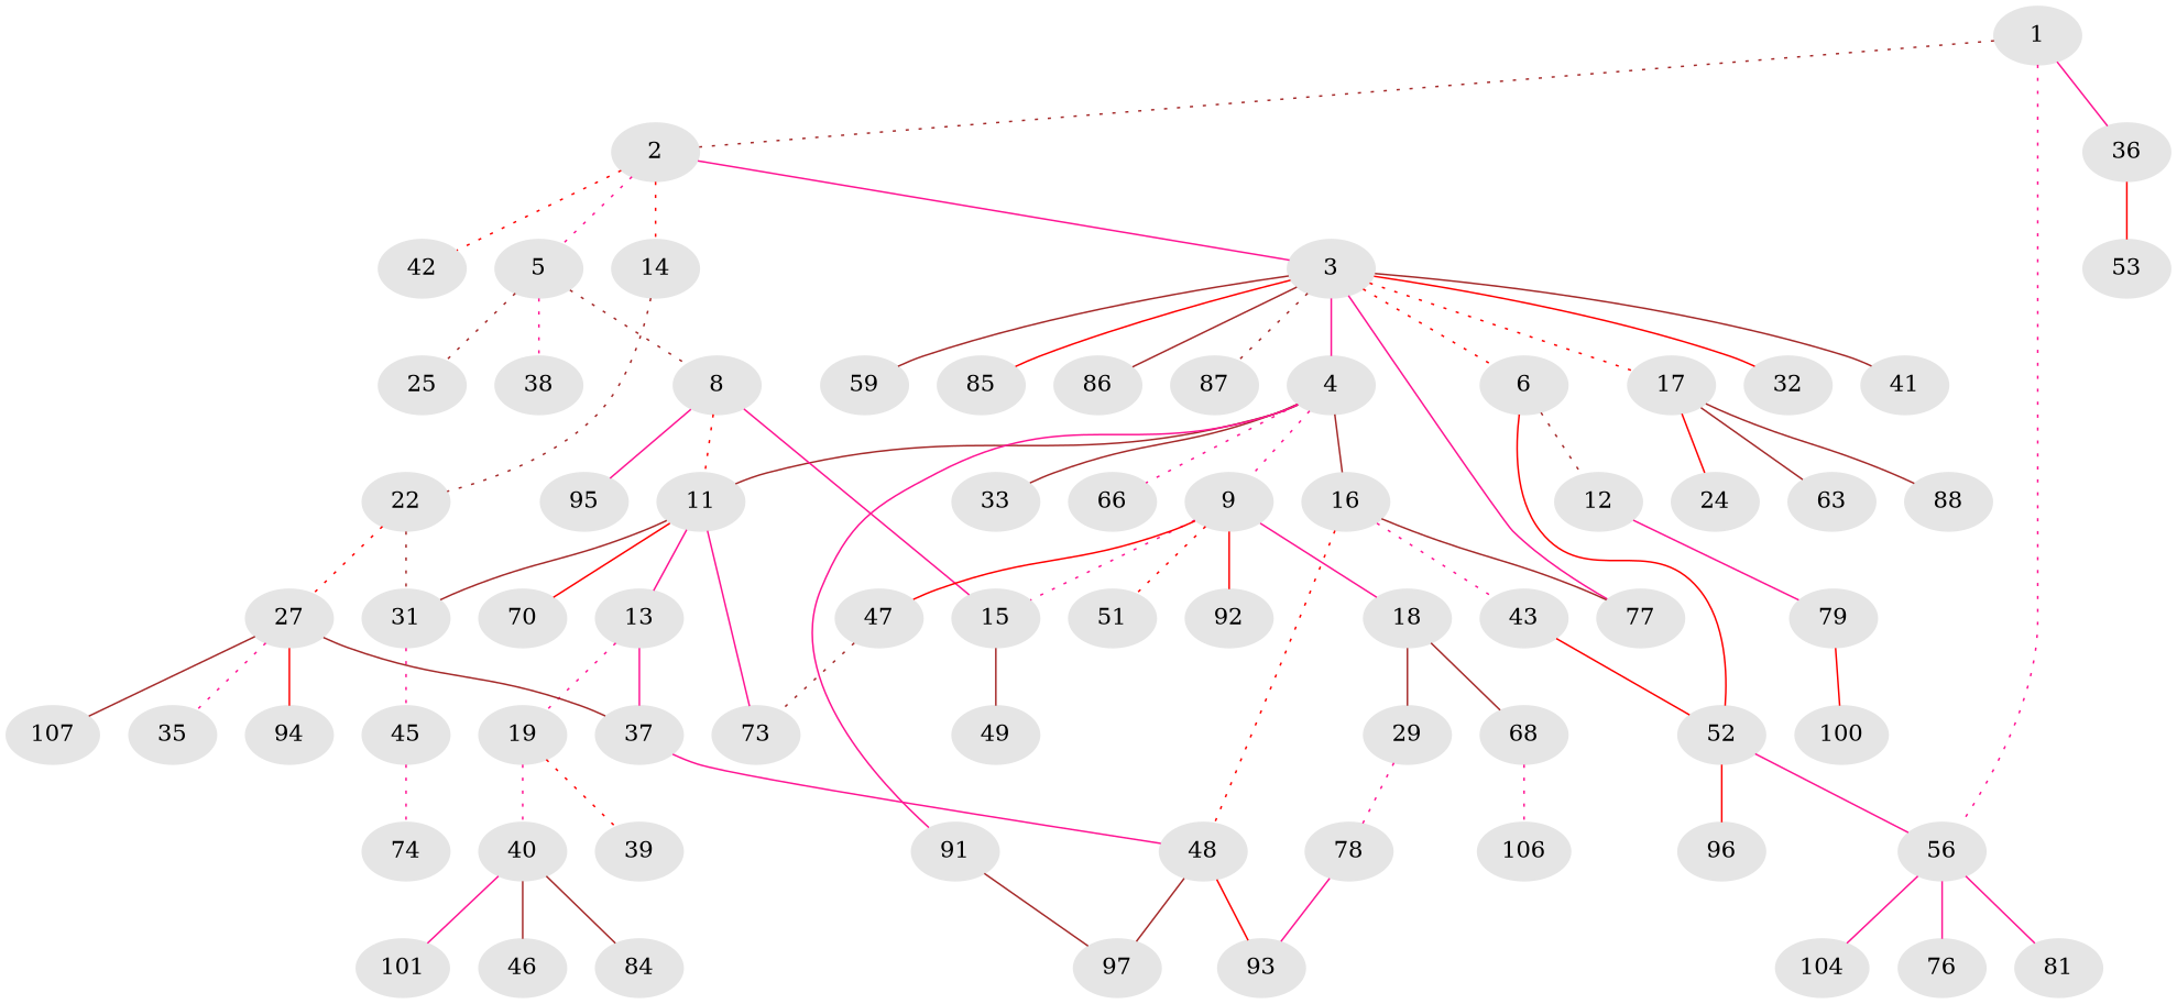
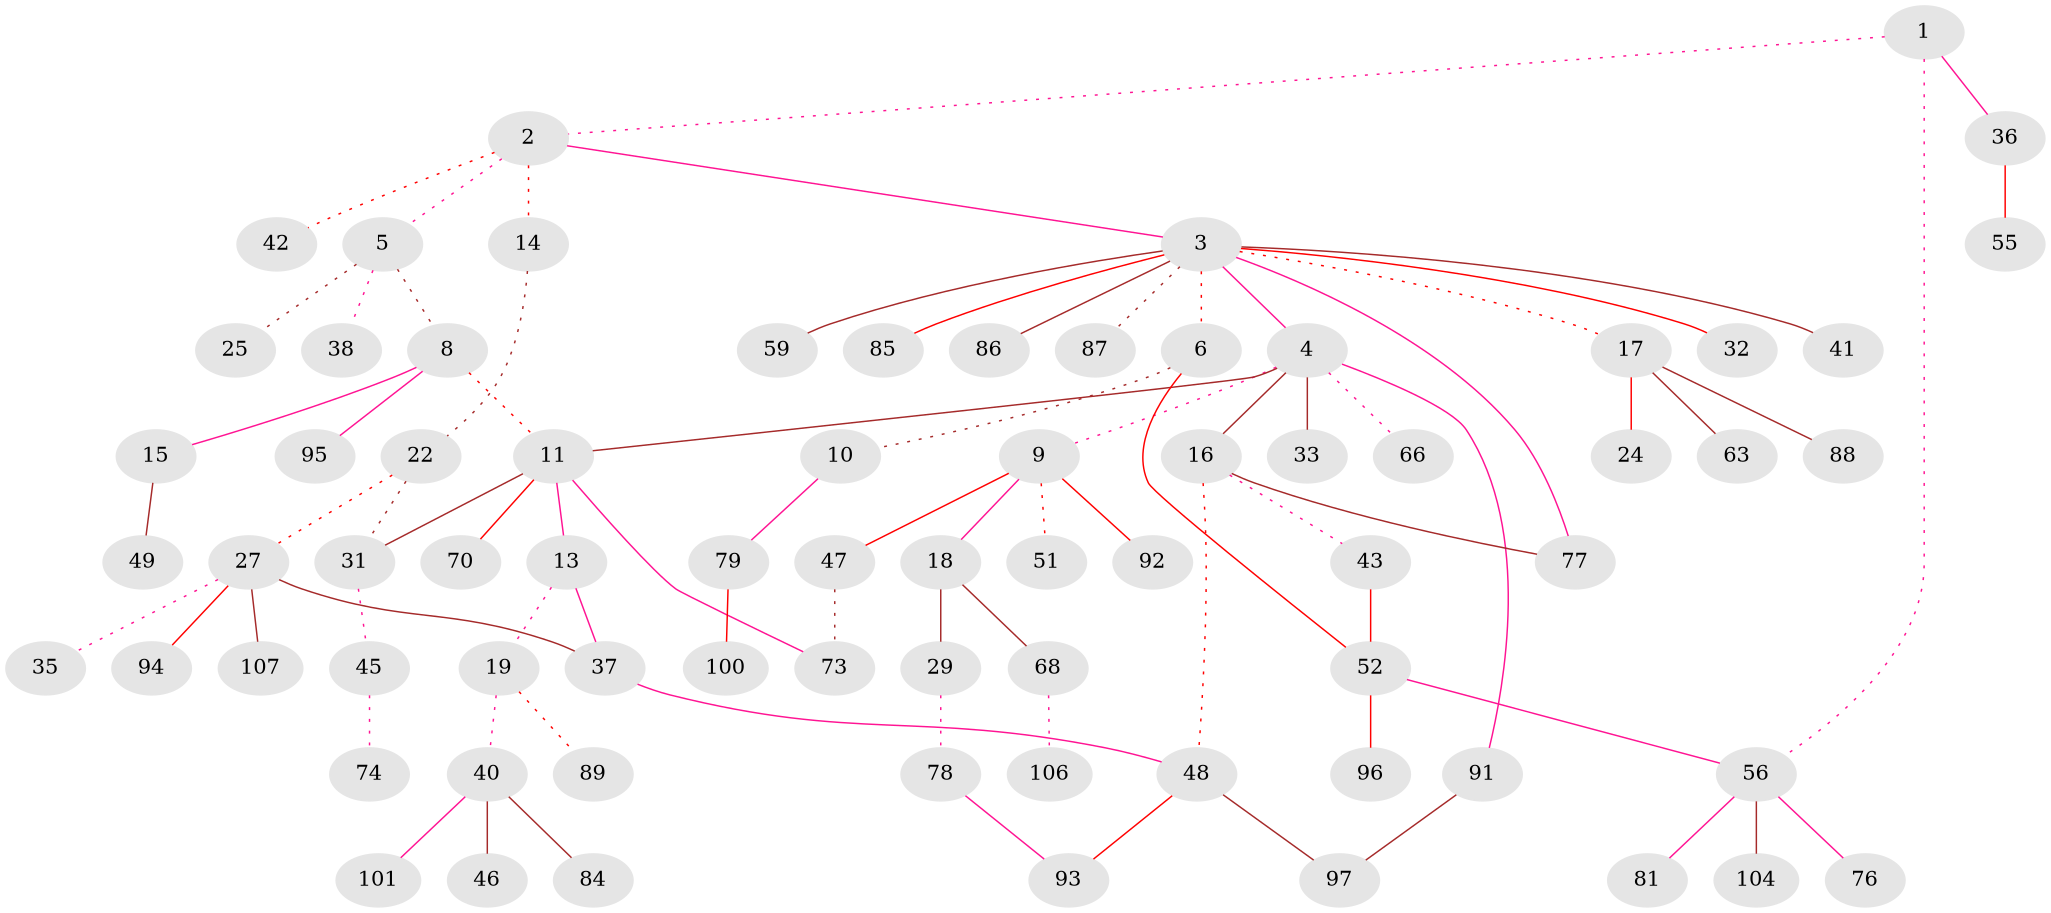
  graph {
    node [color=gray90 style=filled]
    edge [color=deeppink style=solid]
    2 [super="+67"]
    3 [super="+34"]
    5 [super="+58"]
    14
    n5 [label=42]
    1
    36 [super="+92"]
    56 [super="+83"]
-   55 [label=53]
+   55
    76
    81
    104
    4 [super="+7"]
    6 [super="+23"]
    17 [super="+65"]
    32
    41
    59 [super="+71"]
    77
    85
    86
    87 [super="+102"]
    8 [super="+108"]
    25 [super="+44"]
    38
    22 [super="+39"]
    9 [super="+10"]
    11 [super="+21"]
    16 [super="+42"]
    33
    66
    91
-   12 [super="+30"]
+   12 [super="+30" label=10]
    52 [super="+69"]
    24
    63
    88
    15 [super="+20"]
    18 [super="+54"]
    47 [super="+109"]
    51 [super="+61"]
    n42 [label=92]
    13 [super="+26"]
    31 [super="+60"]
    70 [super="+75"]
    73 [super="+82"]
    43
    48 [super="+111"]
    97
    95
    79 [super="+80"]
    96
    49
    29 [super="+57"]
    68
    19 [super="+28"]
    37
    45 [super="+64"]
    100
    40 [super="+50"]
-   89 [label=39]
+   89
    27 [super="+72"]
    93 [super="+103"]
    78 [super="+98"]
    106
    46 [super="+110"]
    84
    101 [super="+105"]
    35 [super="+53"]
    94 [super="+99"]
    107
    74
    2 -- 3
    2 -- 5 [style=dotted]
    2 -- 14 [color=red style=dotted]
    2 -- n5 [color=red style=dotted]
    3 -- 4
    3 -- 6 [color=red style=dotted]
    3 -- 17 [color=red style=dotted]
    3 -- 32 [color=red]
    3 -- 41 [color=brown]
    3 -- 59 [color=brown]
    3 -- 77
    3 -- 85 [color=red]
    3 -- 86 [color=brown]
    3 -- 87 [color=brown style=dotted]
    5 -- 8 [color=brown style=dotted]
    5 -- 25 [color=brown style=dotted weight=2]
    5 -- 38 [style=dotted]
    14 -- 22 [color=brown style=dotted]
-   1 -- 2 [color=brown style=dotted]
+   1 -- 2 [style=dotted]
    1 -- 36
    1 -- 56 [style=dotted]
    36 -- 55 [color=red]
    56 -- 76
    56 -- 81
-   56 -- 104
+   56 -- 104 [color=brown]
    4 -- 9 [style=dotted]
    4 -- 11 [color=brown]
    4 -- 16 [color=brown]
    4 -- 33 [color=brown]
    4 -- 66 [style=dotted]
    4 -- 91
    6 -- 12 [color=brown style=dotted]
    6 -- 52 [color=red]
    17 -- 24 [color=red]
    17 -- 63 [color=brown]
    17 -- 88 [color=brown]
    8 -- 11 [color=red style=dotted]
    8 -- 15
    8 -- 95
    22 -- 31 [color=brown style=dotted]
    22 -- 27 [color=red style=dotted]
-   9 -- 15 [style=dotted]
    9 -- 18
    9 -- 47 [color=red]
    9 -- 51 [color=red style=dotted]
    9 -- n42 [color=red]
    11 -- 13
    11 -- 31 [color=brown]
    11 -- 70 [color=red]
    11 -- 73
    16 -- 77 [color=brown]
    16 -- 43 [style=dotted]
    16 -- 48 [color=red style=dotted]
    91 -- 97 [color=brown]
    12 -- 79
    52 -- 56
    52 -- 96 [color=red]
    15 -- 49 [color=brown]
    18 -- 29 [color=brown]
    18 -- 68 [color=brown]
    47 -- 73 [color=brown style=dotted]
    13 -- 19 [style=dotted]
    13 -- 37
    31 -- 45 [style=dotted]
    43 -- 52 [color=red]
    48 -- 97 [color=brown]
    48 -- 93 [color=red]
    79 -- 100 [color=red]
    29 -- 78 [style=dotted]
    68 -- 106 [style=dotted]
    19 -- 40 [style=dotted]
    19 -- 89 [color=red style=dotted]
    37 -- 48
    45 -- 74 [style=dotted]
    40 -- 46 [color=brown]
    40 -- 84 [color=brown]
    40 -- 101
    27 -- 37 [color=brown]
    27 -- 35 [style=dotted]
    27 -- 94 [color=red]
    27 -- 107 [color=brown]
    78 -- 93
  }
